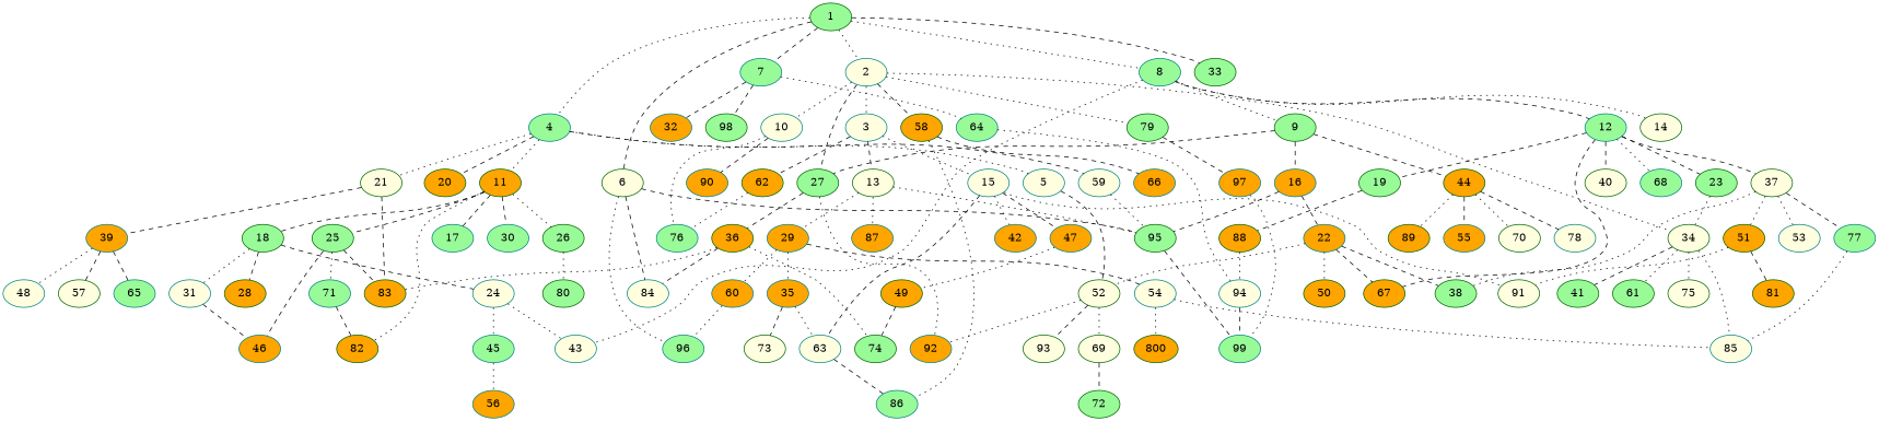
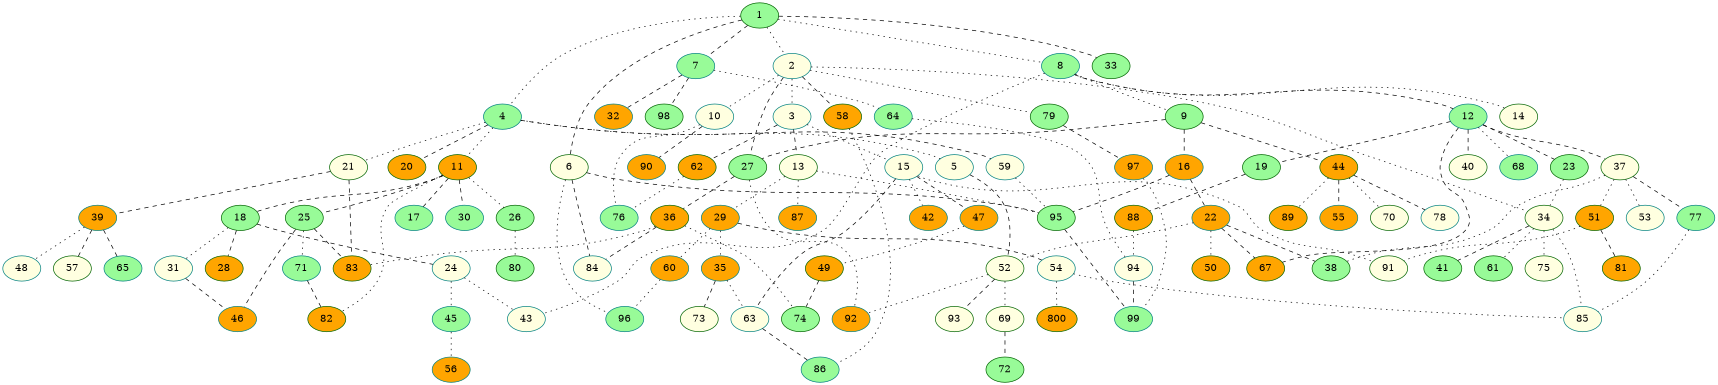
  graph {
    node [color=teal fillcolor=palegreen style=filled]
    edge [style=dotted]
    2 [fillcolor=lightyellow]
    1 [color=darkgreen]
    4
    6 [color=darkgreen fillcolor=lightyellow]
    7
    8
    33 [color=darkgreen]
    3 [fillcolor=lightyellow]
    10 [fillcolor=lightyellow]
    27 [color=darkgreen]
    34 [color=darkgreen fillcolor=lightyellow]
    58 [color=darkgreen fillcolor=orange]
    79 [color=darkgreen]
    5 [fillcolor=lightyellow]
    11 [color=darkgreen fillcolor=orange]
    20 [color=darkgreen fillcolor=orange]
    21 [color=darkgreen fillcolor=lightyellow]
    59 [fillcolor=lightyellow]
    84 [fillcolor=lightyellow]
    95 [color=darkgreen]
    96
    32 [fillcolor=orange]
    64
    98 [color=darkgreen]
    9 [color=darkgreen]
    12
    14 [color=darkgreen fillcolor=lightyellow]
    43 [fillcolor=lightyellow]
    13 [color=darkgreen fillcolor=lightyellow]
    15 [fillcolor=lightyellow]
    62 [color=darkgreen fillcolor=orange]
    76
    90 [fillcolor=orange]
    83 [color=darkgreen fillcolor=orange]
    25 [color=darkgreen]
    46 [fillcolor=orange]
    71
    36 [color=darkgreen fillcolor=orange]
    92 [fillcolor=orange]
    41 [color=darkgreen]
    61 [color=darkgreen]
    75 [color=darkgreen fillcolor=lightyellow]
    85 [fillcolor=lightyellow]
-   66 [fillcolor=orange]
    86
    97 [fillcolor=orange]
    29 [fillcolor=orange]
    87 [fillcolor=orange]
    42 [fillcolor=orange]
    47 [fillcolor=orange]
    63 [fillcolor=lightyellow]
    91 [color=darkgreen fillcolor=lightyellow]
    52 [color=darkgreen fillcolor=lightyellow]
    17
    18 [color=darkgreen]
    26 [color=darkgreen]
    30
    82 [color=darkgreen fillcolor=orange]
    39 [fillcolor=orange]
    69 [color=darkgreen fillcolor=lightyellow]
    93 [color=darkgreen fillcolor=lightyellow]
    99
    94 [fillcolor=lightyellow]
    16 [fillcolor=orange]
    44 [color=darkgreen fillcolor=orange]
    19 [color=darkgreen]
    23 [color=darkgreen]
    37 [color=darkgreen fillcolor=lightyellow]
    40 [color=darkgreen fillcolor=lightyellow]
    67 [color=darkgreen fillcolor=orange]
    68
    22 [fillcolor=orange]
    55 [fillcolor=orange]
    70 [color=darkgreen fillcolor=lightyellow]
    78 [fillcolor=lightyellow]
    89 [color=darkgreen fillcolor=orange]
    24 [fillcolor=lightyellow]
    28 [color=darkgreen fillcolor=orange]
    31 [fillcolor=lightyellow]
    80 [color=darkgreen]
    88 [color=darkgreen fillcolor=orange]
    38 [color=darkgreen]
    51 [color=darkgreen fillcolor=orange]
    53 [fillcolor=lightyellow]
    77
    35 [fillcolor=orange]
    54 [fillcolor=lightyellow]
    60 [fillcolor=orange]
    49 [color=darkgreen fillcolor=orange]
    50 [color=darkgreen fillcolor=orange]
    45
    48 [fillcolor=lightyellow]
    57 [color=darkgreen fillcolor=lightyellow]
    65
    56 [fillcolor=orange]
    74 [color=darkgreen]
    73 [color=darkgreen fillcolor=lightyellow]
    n98 [color=darkgreen fillcolor=orange label=800]
    81 [color=darkgreen fillcolor=orange]
    72 [color=darkgreen]
    2 -- 3
    2 -- 10
    2 -- 27 [style=dashed]
    2 -- 34
    2 -- 58 [style=dashed]
    2 -- 79
    1 -- 2
    1 -- 4
    1 -- 6 [style=dashed]
    1 -- 7 [style=dashed]
    1 -- 8
    1 -- 33 [style=dashed]
    4 -- 5
    4 -- 11
    4 -- 20 [style=dashed]
    4 -- 21
    4 -- 59 [style=dashed]
    6 -- 84 [style=dashed]
    6 -- 95 [style=dashed]
    6 -- 96
    7 -- 32 [style=dashed]
    7 -- 64
    7 -- 98 [style=dashed]
    8 -- 9
    8 -- 12 [style=dashed]
    8 -- 14
    8 -- 43
    3 -- 13 [style=dashed]
    3 -- 15
    3 -- 62 [style=dashed]
    10 -- 76
    10 -- 90 [style=dashed]
    27 -- 36 [style=dashed]
    27 -- 92
    34 -- 41 [style=dashed]
    34 -- 61
    34 -- 75
    34 -- 85
-   58 -- 66 [style=dashed]
    58 -- 86
    79 -- 97 [style=dashed]
    5 -- 52 [style=dashed]
    11 -- 25 [style=dashed]
    11 -- 17 [style=dashed]
    11 -- 18 [style=dashed]
    11 -- 26
    11 -- 30 [style=dashed]
    11 -- 82
    21 -- 83 [style=dashed]
    21 -- 39 [style=dashed]
    59 -- 95
    95 -- 99 [style=dashed]
    64 -- 94
    9 -- 27 [style=dashed]
    9 -- 16 [style=dashed]
    9 -- 44 [style=dashed]
    12 -- 19 [style=dashed]
    12 -- 23 [style=dashed]
    12 -- 37 [style=dashed]
    12 -- 40 [style=dashed]
    12 -- 67 [style=dashed]
    12 -- 68
    13 -- 95
    13 -- 29
    13 -- 87
    15 -- 42
    15 -- 47 [style=dashed]
    15 -- 63 [style=dashed]
    15 -- 91
    62 -- 76
    25 -- 83 [style=dashed]
    25 -- 46 [style=dashed]
    25 -- 71
    71 -- 82 [style=dashed]
    36 -- 84 [style=dashed]
    36 -- 83
    36 -- 74
    97 -- 99
    29 -- 35
    29 -- 54 [style=dashed]
    29 -- 60
    47 -- 49
    63 -- 86 [style=dashed]
    52 -- 92
    52 -- 69
    52 -- 93 [style=dashed]
    18 -- 24 [style=dashed]
    18 -- 28 [style=dashed]
    18 -- 31
    26 -- 80
    39 -- 48
    39 -- 57 [style=dashed]
    39 -- 65 [style=dashed]
    69 -- 72 [style=dashed]
    94 -- 99 [style=dashed]
    16 -- 95 [style=dashed]
    16 -- 22 [style=dashed]
    44 -- 55 [style=dashed]
    44 -- 70
    44 -- 78 [style=dashed]
    44 -- 89
    19 -- 88 [style=dashed]
    23 -- 34
    37 -- 38
    37 -- 51
    37 -- 53
    37 -- 77 [style=dashed]
    22 -- 52
    22 -- 67 [style=dashed]
    22 -- 38 [style=dashed]
    22 -- 50
    24 -- 43
    24 -- 45
    31 -- 46 [style=dashed]
    88 -- 94
    51 -- 91
    51 -- 81 [style=dashed]
    77 -- 85
    35 -- 63
    35 -- 73 [style=dashed]
    54 -- 85
    54 -- n98
    60 -- 96
    49 -- 74 [style=dashed]
    45 -- 56
  }
